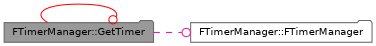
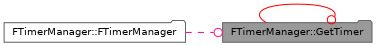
  digraph {
    rankdir=LR
    node [fontname=Helvetica fontsize=10 shape=folder style=filled]
    edge [fontname=Helvetica fontsize=10 labelfontname=Helvetica labelfontsize=10 arrowhead=odot]
    n1 [color=gray40 fillcolor=grey60 fontcolor=black height=0.2 label="FTimerManager::GetTimer" width=0.4]
    n2 [color=grey40 fillcolor=white height=0.2 label="FTimerManager::FTimerManager" width=0.4]
    n1 -> n1 [color=red style=solid]
-   n1 -> n2 [color=deeppink style=dashed]
+   n2 -> n1 [color=deeppink style=dashed]
  }
